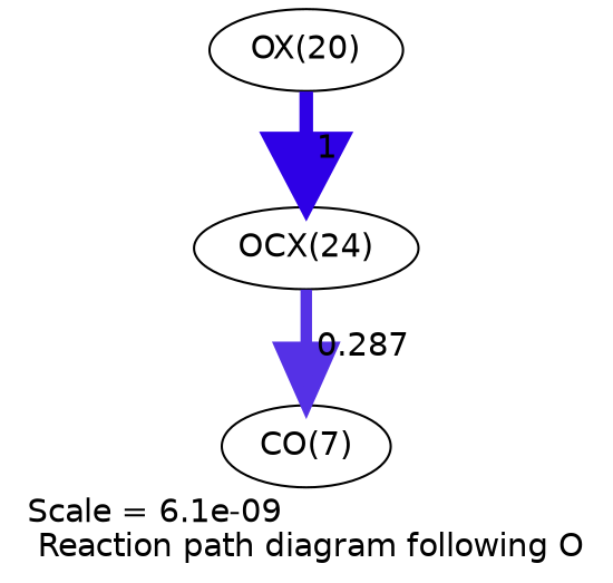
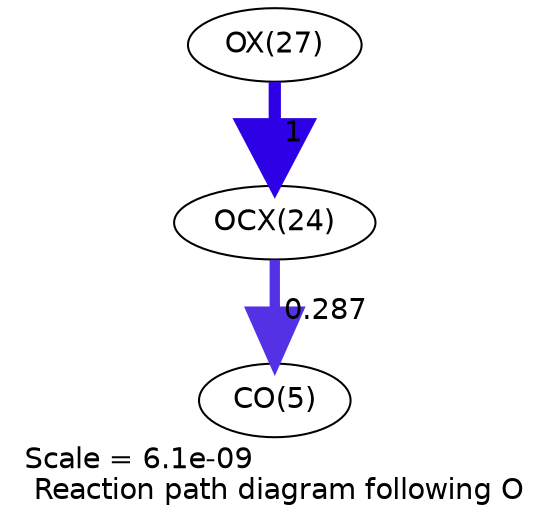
  digraph {
    fontname=Helvetica
    label="Scale = 6.1e-09\l Reaction path diagram following O"
    node [fontname=Helvetica]
    edge [fontname=Helvetica]
-   n1 [label="OX(20)"]
+   n1 [label="OX(27)"]
    n2 [label="OCX(24)"]
-   n3 [label="CO(7)"]
+   n3 [label="CO(5)"]
    n1 -> n2 [arrowsize=3 color="0.7, 1.5, 0.9" label=" 1" penwidth=6]
    n2 -> n3 [arrowsize=2.53 color="0.7, 0.787, 0.9" label=" 0.287" penwidth=5.06]
  }
